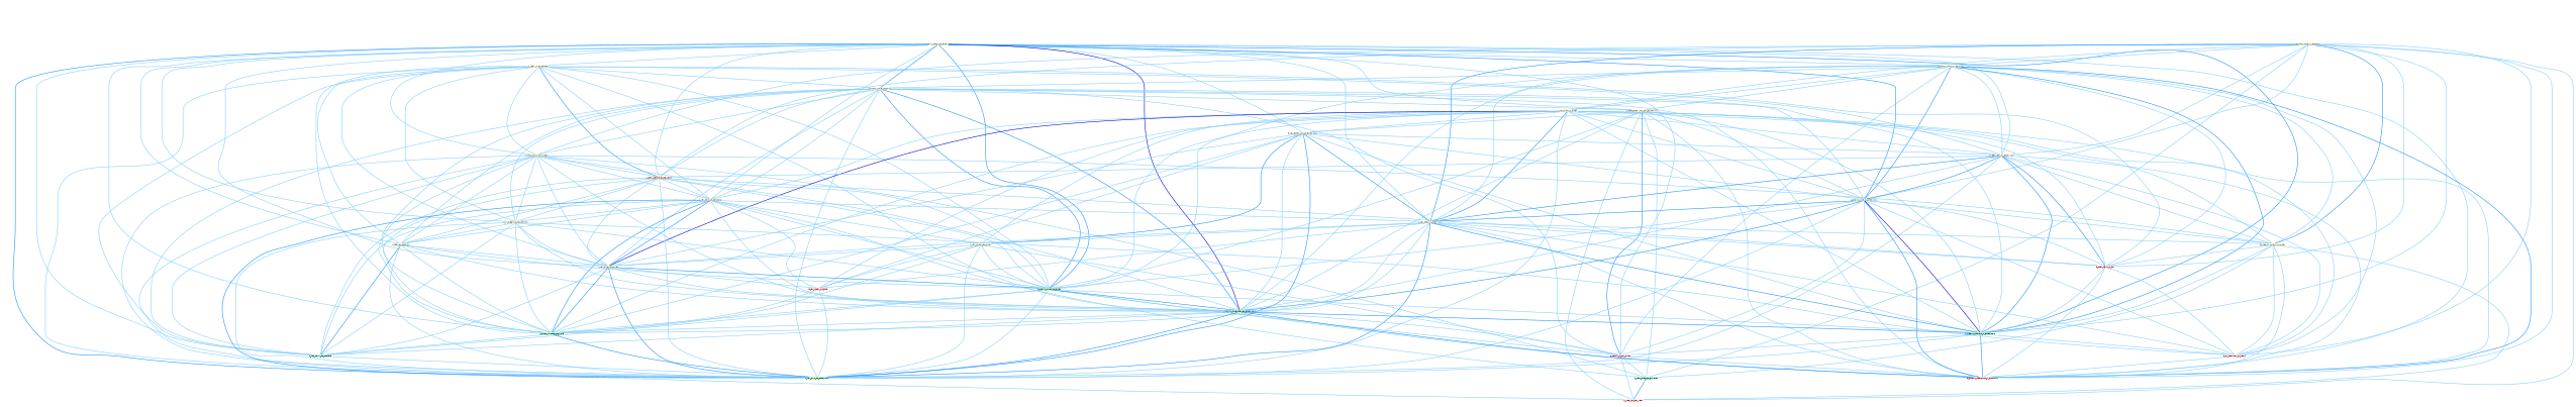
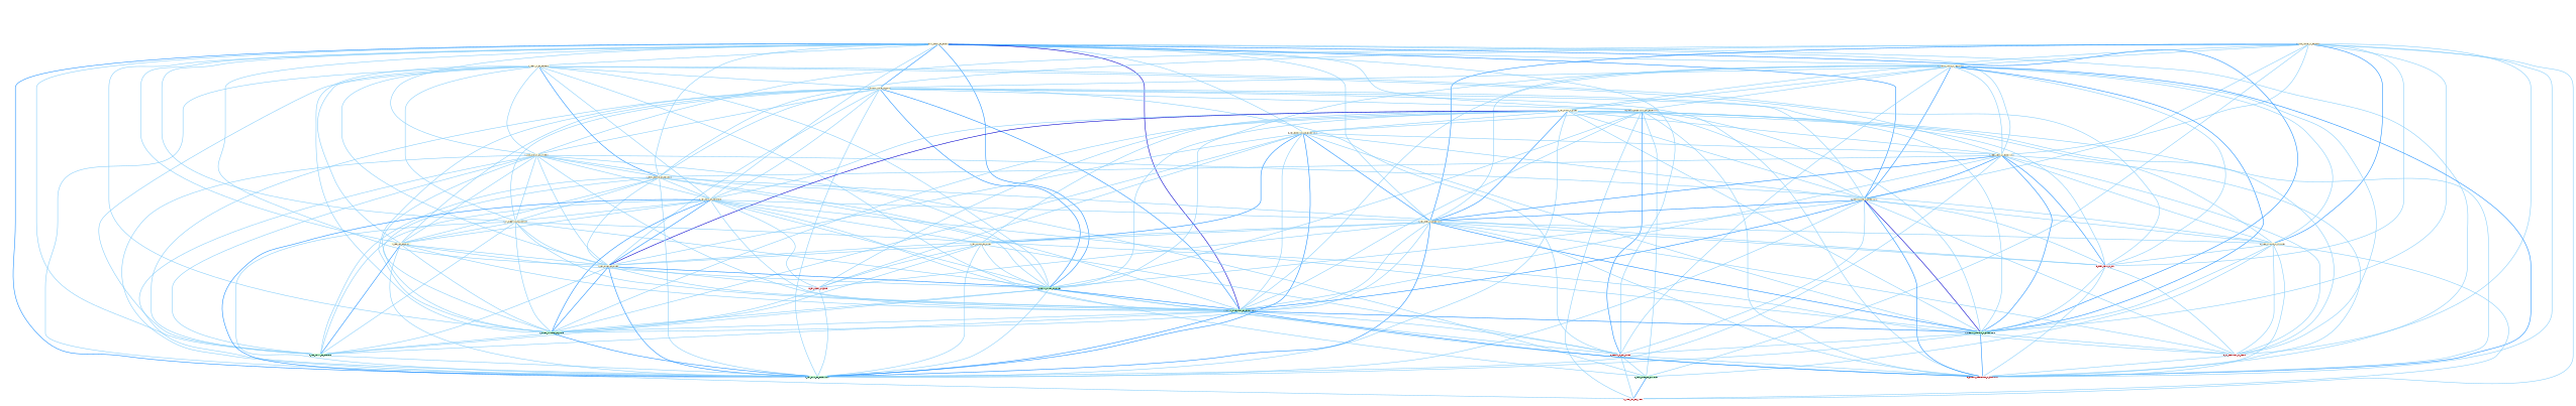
  graph {
    fontname=Lato
    node [color="#ffffe0" fixedsize=true fontcolor="#8b7d6b" fontname=Lato fontsize=4 shape=polygon style=filled]
    edge [color="#87cefa" fontname=Lato w=1]
    "1_acquir_secur_of_entitynam " [height=.06 width=.5]
    "0_hold_stake_in_compani " [height=.06 width=.5]
    "0_acquir_right_in_yearnum " [height=.06 width=.5]
    "1_seek_%_of_concern " [height=.06 width=.5]
    "1_acquir_share_of_bank " [height=.06 width=.5]
    "1_hold_promis_of_surgeri " [height=.06 width=.5]
    "1_sell_billion_in_asset " [height=.06 width=.5]
-   "0_acquir_entitynam_for_othernum " [height=.06 width=.5 label="0_seat_entitynam_for_othernum"]
+   "0_acquir_entitynam_for_othernum " [height=.06 width=.5]
    "0_sell_entitynam_to_entitynam " [height=.06 width=.5]
    "1_seek_seat_in_entitynam " [height=.06 width=.5]
-   "1_seek_control_of_compani " [fontcolor="#b22222" height=.06 width=.5]
+   "1_seek_control_of_compani " [height=.06 width=.5]
    "0_acquir_imag_in_entitynam " [height=.06 width=.5]
    "1_sell_part_of_portfolio " [height=.06 width=.5]
    n14 [height=.06 label="1_sell_seek_in_entitynam" width=.5]
    "0_hold_summit_in_summer " [height=.06 width=.5]
    "1_us_account_of_magnat " [height=.06 width=.5]
    "1_sell_million_to_million " [height=.06 width=.5]
    "1_see_lot_of_evid " [height=.06 width=.5]
    "1_sell_billion_of_asset " [height=.06 width=.5]
    "0_seek_term_in_bid " [color="#fff0f5" fontcolor="#b22222" height=.06 width=.5]
    "0_us_techniqu_in_heart " [color="#fff0f5" fontcolor="#b22222" height=.06 width=.5]
    "0_acquir_it_for_million " [color="#fff0f5" fontcolor="#b22222" height=.06 width=.5]
    "0_acquir_laboratori_in_transact " [color="#fff0f5" fontcolor="#b22222" height=.06 width=.5]
    "0_sell_stock_at_time " [color="#fff0f5" fontcolor="#b22222" height=.06 width=.5]
    "1_hold_bill_for_year " [color="#fff0f5" fontcolor="#b22222" height=.06 width=.5]
    "1_acquir_million_of_asset " [color="#BDFCC9" fontcolor="#2f4f4f" height=.06 width=.5]
    "1_acquir_laboratori_of_entitynam " [color="#BDFCC9" fontcolor="#2f4f4f" height=.06 width=.5]
    "1_acquir_interest_in_entitynam " [color="#BDFCC9" fontcolor="#2f4f4f" height=.06 width=.5]
    n29 [color="#BDFCC9" fontcolor="#2f4f4f" height=.06 label="1_million_number_of_share" width=.5]
    "1_see_reviv_of_interest " [color="#BDFCC9" fontcolor="#2f4f4f" height=.06 width=.5]
    "1_sell_divis_of_entitynam " [color="#BDFCC9" fontcolor="#2f4f4f" height=.06 width=.5]
    "0_hold_rate_for_advertis " [color="#BDFCC9" fontcolor="#2f4f4f" height=.06 width=.5]
    subgraph sub_1 {
      "1_acquir_secur_of_entitynam "
      "0_hold_stake_in_compani "
      "0_acquir_right_in_yearnum "
      "1_seek_%_of_concern "
      "1_acquir_share_of_bank "
      "1_hold_promis_of_surgeri "
      "1_sell_billion_in_asset "
      "0_acquir_entitynam_for_othernum "
      "0_sell_entitynam_to_entitynam "
      "1_seek_seat_in_entitynam "
      "1_seek_control_of_compani "
      "0_acquir_imag_in_entitynam "
      "1_sell_part_of_portfolio "
      n14
      "0_hold_summit_in_summer "
      "1_us_account_of_magnat "
      "1_sell_million_to_million "
      "1_see_lot_of_evid "
      "1_sell_billion_of_asset "
    }
    subgraph sub_2 {
      "0_seek_term_in_bid "
      "0_us_techniqu_in_heart "
      "0_acquir_it_for_million "
      "0_acquir_laboratori_in_transact "
      "0_sell_stock_at_time "
      "1_hold_bill_for_year "
    }
    "1_acquir_secur_of_entitynam " -- "0_acquir_right_in_yearnum "
    "1_acquir_secur_of_entitynam " -- "1_seek_%_of_concern "
    "1_acquir_secur_of_entitynam " -- "1_acquir_share_of_bank " [color="#1e90ff" w=2]
    "1_acquir_secur_of_entitynam " -- "1_hold_promis_of_surgeri "
    "1_acquir_secur_of_entitynam " -- "0_acquir_entitynam_for_othernum "
    "1_acquir_secur_of_entitynam " -- "0_sell_entitynam_to_entitynam "
    "1_acquir_secur_of_entitynam " -- "1_seek_seat_in_entitynam "
    "1_acquir_secur_of_entitynam " -- "1_seek_control_of_compani "
    "1_acquir_secur_of_entitynam " -- "0_acquir_imag_in_entitynam " [color="#1e90ff" w=2]
    "1_acquir_secur_of_entitynam " -- "1_sell_part_of_portfolio "
    "1_acquir_secur_of_entitynam " -- n14
    "1_acquir_secur_of_entitynam " -- "1_us_account_of_magnat "
    "1_acquir_secur_of_entitynam " -- "1_see_lot_of_evid "
    "1_acquir_secur_of_entitynam " -- "1_sell_billion_of_asset "
    "1_acquir_secur_of_entitynam " -- "0_acquir_it_for_million "
    "1_acquir_secur_of_entitynam " -- "0_acquir_laboratori_in_transact "
    "1_acquir_secur_of_entitynam " -- "1_acquir_million_of_asset " [color="#1e90ff" w=2]
    "1_acquir_secur_of_entitynam " -- "1_acquir_laboratori_of_entitynam " [color="#0000cd" w=3]
    "1_acquir_secur_of_entitynam " -- "1_acquir_interest_in_entitynam " [color="#1e90ff" w=2]
    "1_acquir_secur_of_entitynam " -- n29
    "1_acquir_secur_of_entitynam " -- "1_see_reviv_of_interest "
    "1_acquir_secur_of_entitynam " -- "1_sell_divis_of_entitynam " [color="#1e90ff" w=2]
    "0_hold_stake_in_compani " -- "0_acquir_right_in_yearnum "
    "0_hold_stake_in_compani " -- "1_hold_promis_of_surgeri "
    "0_hold_stake_in_compani " -- "1_sell_billion_in_asset "
    "0_hold_stake_in_compani " -- "1_seek_seat_in_entitynam "
    "0_hold_stake_in_compani " -- "1_seek_control_of_compani "
    "0_hold_stake_in_compani " -- "0_acquir_imag_in_entitynam "
    "0_hold_stake_in_compani " -- n14 [color="#1e90ff" w=2]
    "0_hold_stake_in_compani " -- "0_hold_summit_in_summer " [color="#1e90ff" w=2]
    "0_hold_stake_in_compani " -- "0_seek_term_in_bid "
    "0_hold_stake_in_compani " -- "0_us_techniqu_in_heart "
    "0_hold_stake_in_compani " -- "0_acquir_laboratori_in_transact "
    "0_hold_stake_in_compani " -- "1_hold_bill_for_year "
    "0_hold_stake_in_compani " -- "1_acquir_interest_in_entitynam "
    "0_hold_stake_in_compani " -- "0_hold_rate_for_advertis "
    "0_acquir_right_in_yearnum " -- "1_acquir_share_of_bank "
    "0_acquir_right_in_yearnum " -- "1_sell_billion_in_asset "
    "0_acquir_right_in_yearnum " -- "0_acquir_entitynam_for_othernum "
    "0_acquir_right_in_yearnum " -- "1_seek_seat_in_entitynam "
    "0_acquir_right_in_yearnum " -- "0_acquir_imag_in_entitynam " [color="#1e90ff" w=2]
    "0_acquir_right_in_yearnum " -- n14
    "0_acquir_right_in_yearnum " -- "0_hold_summit_in_summer "
    "0_acquir_right_in_yearnum " -- "0_seek_term_in_bid "
    "0_acquir_right_in_yearnum " -- "0_us_techniqu_in_heart "
    "0_acquir_right_in_yearnum " -- "0_acquir_it_for_million "
    "0_acquir_right_in_yearnum " -- "0_acquir_laboratori_in_transact " [color="#1e90ff" w=2]
    "0_acquir_right_in_yearnum " -- "1_acquir_million_of_asset "
    "0_acquir_right_in_yearnum " -- "1_acquir_laboratori_of_entitynam "
    "0_acquir_right_in_yearnum " -- "1_acquir_interest_in_entitynam " [color="#1e90ff" w=2]
    "1_seek_%_of_concern " -- "1_acquir_share_of_bank "
    "1_seek_%_of_concern " -- "1_hold_promis_of_surgeri "
    "1_seek_%_of_concern " -- "1_seek_seat_in_entitynam "
    "1_seek_%_of_concern " -- "1_seek_control_of_compani " [color="#1e90ff" w=2]
    "1_seek_%_of_concern " -- "1_sell_part_of_portfolio "
    "1_seek_%_of_concern " -- "1_us_account_of_magnat "
    "1_seek_%_of_concern " -- "1_see_lot_of_evid "
    "1_seek_%_of_concern " -- "1_sell_billion_of_asset "
    "1_seek_%_of_concern " -- "0_seek_term_in_bid "
    "1_seek_%_of_concern " -- "1_acquir_million_of_asset "
    "1_seek_%_of_concern " -- "1_acquir_laboratori_of_entitynam "
    "1_seek_%_of_concern " -- n29
    "1_seek_%_of_concern " -- "1_see_reviv_of_interest "
    "1_seek_%_of_concern " -- "1_sell_divis_of_entitynam "
    "1_acquir_share_of_bank " -- "1_hold_promis_of_surgeri "
    "1_acquir_share_of_bank " -- "0_acquir_entitynam_for_othernum "
    "1_acquir_share_of_bank " -- "1_seek_control_of_compani "
    "1_acquir_share_of_bank " -- "0_acquir_imag_in_entitynam "
    "1_acquir_share_of_bank " -- "1_sell_part_of_portfolio "
    "1_acquir_share_of_bank " -- "1_us_account_of_magnat "
    "1_acquir_share_of_bank " -- "1_see_lot_of_evid "
    "1_acquir_share_of_bank " -- "1_sell_billion_of_asset "
    "1_acquir_share_of_bank " -- "0_acquir_it_for_million "
    "1_acquir_share_of_bank " -- "0_acquir_laboratori_in_transact "
    "1_acquir_share_of_bank " -- "1_acquir_million_of_asset " [color="#1e90ff" w=2]
    "1_acquir_share_of_bank " -- "1_acquir_laboratori_of_entitynam " [color="#1e90ff" w=2]
    "1_acquir_share_of_bank " -- "1_acquir_interest_in_entitynam "
    "1_acquir_share_of_bank " -- n29
    "1_acquir_share_of_bank " -- "1_see_reviv_of_interest "
    "1_acquir_share_of_bank " -- "1_sell_divis_of_entitynam "
    "1_hold_promis_of_surgeri " -- "1_seek_control_of_compani "
    "1_hold_promis_of_surgeri " -- "1_sell_part_of_portfolio "
    "1_hold_promis_of_surgeri " -- "0_hold_summit_in_summer "
    "1_hold_promis_of_surgeri " -- "1_us_account_of_magnat "
    "1_hold_promis_of_surgeri " -- "1_see_lot_of_evid "
    "1_hold_promis_of_surgeri " -- "1_sell_billion_of_asset "
    "1_hold_promis_of_surgeri " -- "1_hold_bill_for_year "
    "1_hold_promis_of_surgeri " -- "1_acquir_million_of_asset "
    "1_hold_promis_of_surgeri " -- "1_acquir_laboratori_of_entitynam "
    "1_hold_promis_of_surgeri " -- n29
    "1_hold_promis_of_surgeri " -- "1_see_reviv_of_interest "
    "1_hold_promis_of_surgeri " -- "1_sell_divis_of_entitynam "
    "1_hold_promis_of_surgeri " -- "0_hold_rate_for_advertis "
    "1_sell_billion_in_asset " -- "0_sell_entitynam_to_entitynam "
    "1_sell_billion_in_asset " -- "1_seek_seat_in_entitynam "
    "1_sell_billion_in_asset " -- "0_acquir_imag_in_entitynam "
    "1_sell_billion_in_asset " -- "1_sell_part_of_portfolio "
    "1_sell_billion_in_asset " -- n14 [color="#1e90ff" w=2]
    "1_sell_billion_in_asset " -- "0_hold_summit_in_summer "
    "1_sell_billion_in_asset " -- "1_sell_million_to_million "
    "1_sell_billion_in_asset " -- "1_sell_billion_of_asset " [color="#0000cd" w=3]
    "1_sell_billion_in_asset " -- "0_seek_term_in_bid "
    "1_sell_billion_in_asset " -- "0_us_techniqu_in_heart "
    "1_sell_billion_in_asset " -- "0_acquir_laboratori_in_transact "
    "1_sell_billion_in_asset " -- "0_sell_stock_at_time "
    "1_sell_billion_in_asset " -- "1_acquir_million_of_asset "
    "1_sell_billion_in_asset " -- "1_acquir_interest_in_entitynam "
    "1_sell_billion_in_asset " -- n29
    "1_sell_billion_in_asset " -- "1_sell_divis_of_entitynam "
    "0_acquir_entitynam_for_othernum " -- "0_sell_entitynam_to_entitynam "
    "0_acquir_entitynam_for_othernum " -- "0_acquir_imag_in_entitynam "
    "0_acquir_entitynam_for_othernum " -- "0_acquir_it_for_million " [color="#1e90ff" w=2]
    "0_acquir_entitynam_for_othernum " -- "0_acquir_laboratori_in_transact "
    "0_acquir_entitynam_for_othernum " -- "1_hold_bill_for_year "
    "0_acquir_entitynam_for_othernum " -- "1_acquir_million_of_asset "
    "0_acquir_entitynam_for_othernum " -- "1_acquir_laboratori_of_entitynam "
    "0_acquir_entitynam_for_othernum " -- "1_acquir_interest_in_entitynam "
    "0_acquir_entitynam_for_othernum " -- "0_hold_rate_for_advertis "
    "0_sell_entitynam_to_entitynam " -- "1_seek_seat_in_entitynam "
    "0_sell_entitynam_to_entitynam " -- "0_acquir_imag_in_entitynam "
    "0_sell_entitynam_to_entitynam " -- n14 [color="#1e90ff" w=2]
    "0_sell_entitynam_to_entitynam " -- "1_sell_million_to_million " [color="#1e90ff" w=2]
    "0_sell_entitynam_to_entitynam " -- "1_sell_billion_of_asset "
    "0_sell_entitynam_to_entitynam " -- "0_sell_stock_at_time "
    "0_sell_entitynam_to_entitynam " -- "1_acquir_laboratori_of_entitynam "
    "0_sell_entitynam_to_entitynam " -- "1_acquir_interest_in_entitynam "
    "0_sell_entitynam_to_entitynam " -- n29
    "0_sell_entitynam_to_entitynam " -- "1_sell_divis_of_entitynam " [color="#1e90ff" w=2]
    "1_seek_seat_in_entitynam " -- "1_seek_control_of_compani "
    "1_seek_seat_in_entitynam " -- "0_acquir_imag_in_entitynam " [color="#1e90ff" w=2]
    "1_seek_seat_in_entitynam " -- n14 [color="#1e90ff" w=2]
    "1_seek_seat_in_entitynam " -- "0_hold_summit_in_summer "
    "1_seek_seat_in_entitynam " -- "0_seek_term_in_bid " [color="#1e90ff" w=2]
    "1_seek_seat_in_entitynam " -- "0_us_techniqu_in_heart "
    "1_seek_seat_in_entitynam " -- "0_acquir_laboratori_in_transact "
    "1_seek_seat_in_entitynam " -- "1_acquir_laboratori_of_entitynam "
    "1_seek_seat_in_entitynam " -- "1_acquir_interest_in_entitynam " [color="#1e90ff" w=2]
    "1_seek_seat_in_entitynam " -- "1_sell_divis_of_entitynam "
    "1_seek_control_of_compani " -- "1_sell_part_of_portfolio "
    "1_seek_control_of_compani " -- "1_us_account_of_magnat "
    "1_seek_control_of_compani " -- "1_see_lot_of_evid "
    "1_seek_control_of_compani " -- "1_sell_billion_of_asset "
    "1_seek_control_of_compani " -- "0_seek_term_in_bid "
    "1_seek_control_of_compani " -- "1_acquir_million_of_asset "
    "1_seek_control_of_compani " -- "1_acquir_laboratori_of_entitynam "
    "1_seek_control_of_compani " -- n29
    "1_seek_control_of_compani " -- "1_see_reviv_of_interest "
    "1_seek_control_of_compani " -- "1_sell_divis_of_entitynam "
    "0_acquir_imag_in_entitynam " -- n14 [color="#1e90ff" w=2]
    "0_acquir_imag_in_entitynam " -- "0_hold_summit_in_summer "
    "0_acquir_imag_in_entitynam " -- "0_seek_term_in_bid "
    "0_acquir_imag_in_entitynam " -- "0_us_techniqu_in_heart "
    "0_acquir_imag_in_entitynam " -- "0_acquir_it_for_million "
    "0_acquir_imag_in_entitynam " -- "0_acquir_laboratori_in_transact " [color="#1e90ff" w=2]
    "0_acquir_imag_in_entitynam " -- "1_acquir_million_of_asset "
    "0_acquir_imag_in_entitynam " -- "1_acquir_laboratori_of_entitynam " [color="#1e90ff" w=2]
    "0_acquir_imag_in_entitynam " -- "1_acquir_interest_in_entitynam " [color="#0000cd" w=3]
    "0_acquir_imag_in_entitynam " -- "1_sell_divis_of_entitynam "
    "1_sell_part_of_portfolio " -- n14
    "1_sell_part_of_portfolio " -- "1_us_account_of_magnat "
    "1_sell_part_of_portfolio " -- "1_sell_million_to_million "
    "1_sell_part_of_portfolio " -- "1_see_lot_of_evid "
    "1_sell_part_of_portfolio " -- "1_sell_billion_of_asset " [color="#1e90ff" w=2]
    "1_sell_part_of_portfolio " -- "0_sell_stock_at_time "
    "1_sell_part_of_portfolio " -- "1_acquir_million_of_asset "
    "1_sell_part_of_portfolio " -- "1_acquir_laboratori_of_entitynam "
    "1_sell_part_of_portfolio " -- n29 [color="#1e90ff" w=2]
    "1_sell_part_of_portfolio " -- "1_see_reviv_of_interest "
    "1_sell_part_of_portfolio " -- "1_sell_divis_of_entitynam " [color="#1e90ff" w=2]
    n14 -- "0_hold_summit_in_summer "
    n14 -- "1_sell_million_to_million "
    n14 -- "1_sell_billion_of_asset "
    n14 -- "0_seek_term_in_bid "
    n14 -- "0_us_techniqu_in_heart "
    n14 -- "0_acquir_laboratori_in_transact "
    n14 -- "0_sell_stock_at_time "
    n14 -- "1_acquir_laboratori_of_entitynam "
    n14 -- "1_acquir_interest_in_entitynam " [color="#1e90ff" w=2]
    n14 -- n29
    n14 -- "1_sell_divis_of_entitynam " [color="#1e90ff" w=2]
    "0_hold_summit_in_summer " -- "0_seek_term_in_bid "
    "0_hold_summit_in_summer " -- "0_us_techniqu_in_heart "
    "0_hold_summit_in_summer " -- "0_acquir_laboratori_in_transact "
    "0_hold_summit_in_summer " -- "1_hold_bill_for_year "
    "0_hold_summit_in_summer " -- "1_acquir_interest_in_entitynam "
    "0_hold_summit_in_summer " -- "0_hold_rate_for_advertis "
    "1_us_account_of_magnat " -- "1_see_lot_of_evid "
    "1_us_account_of_magnat " -- "1_sell_billion_of_asset "
    "1_us_account_of_magnat " -- "0_us_techniqu_in_heart "
    "1_us_account_of_magnat " -- "1_acquir_million_of_asset "
    "1_us_account_of_magnat " -- "1_acquir_laboratori_of_entitynam "
    "1_us_account_of_magnat " -- n29
    "1_us_account_of_magnat " -- "1_see_reviv_of_interest "
    "1_us_account_of_magnat " -- "1_sell_divis_of_entitynam "
    "1_sell_million_to_million " -- "1_sell_billion_of_asset "
    "1_sell_million_to_million " -- "0_acquir_it_for_million "
    "1_sell_million_to_million " -- "0_sell_stock_at_time "
    "1_sell_million_to_million " -- "1_acquir_million_of_asset "
    "1_sell_million_to_million " -- n29
    "1_sell_million_to_million " -- "1_sell_divis_of_entitynam "
    "1_see_lot_of_evid " -- "1_sell_billion_of_asset "
    "1_see_lot_of_evid " -- "1_acquir_million_of_asset "
    "1_see_lot_of_evid " -- "1_acquir_laboratori_of_entitynam "
    "1_see_lot_of_evid " -- n29
    "1_see_lot_of_evid " -- "1_see_reviv_of_interest " [color="#1e90ff" w=2]
    "1_see_lot_of_evid " -- "1_sell_divis_of_entitynam "
    "1_sell_billion_of_asset " -- "0_sell_stock_at_time "
    "1_sell_billion_of_asset " -- "1_acquir_million_of_asset " [color="#1e90ff" w=2]
    "1_sell_billion_of_asset " -- "1_acquir_laboratori_of_entitynam "
    "1_sell_billion_of_asset " -- n29 [color="#1e90ff" w=2]
    "1_sell_billion_of_asset " -- "1_see_reviv_of_interest "
    "1_sell_billion_of_asset " -- "1_sell_divis_of_entitynam " [color="#1e90ff" w=2]
    "0_seek_term_in_bid " -- "0_us_techniqu_in_heart "
    "0_seek_term_in_bid " -- "0_acquir_laboratori_in_transact "
    "0_seek_term_in_bid " -- "1_acquir_interest_in_entitynam "
    "0_us_techniqu_in_heart " -- "0_acquir_laboratori_in_transact "
    "0_acquir_it_for_million " -- "0_acquir_laboratori_in_transact "
    "0_acquir_it_for_million " -- "1_hold_bill_for_year "
    "0_acquir_it_for_million " -- "0_hold_rate_for_advertis "
    "0_sell_stock_at_time " -- n29
    "0_sell_stock_at_time " -- "1_sell_divis_of_entitynam "
    "1_acquir_million_of_asset " -- "0_acquir_it_for_million "
    "1_acquir_million_of_asset " -- "0_acquir_laboratori_in_transact "
    "1_acquir_million_of_asset " -- "1_acquir_laboratori_of_entitynam " [color="#1e90ff" w=2]
-   "1_acquir_million_of_asset " -- "1_acquir_interest_in_entitynam "
+   "1_sell_part_of_portfolio " -- "1_acquir_interest_in_entitynam "
    "1_acquir_million_of_asset " -- n29
    "1_acquir_million_of_asset " -- "1_see_reviv_of_interest "
    "1_acquir_million_of_asset " -- "1_sell_divis_of_entitynam "
    "1_acquir_laboratori_of_entitynam " -- "0_acquir_it_for_million "
    "1_acquir_laboratori_of_entitynam " -- "0_acquir_laboratori_in_transact " [color="#1e90ff" w=2]
    "1_acquir_laboratori_of_entitynam " -- "1_acquir_interest_in_entitynam " [color="#1e90ff" w=2]
    "1_acquir_laboratori_of_entitynam " -- n29
    "1_acquir_laboratori_of_entitynam " -- "1_see_reviv_of_interest "
    "1_acquir_laboratori_of_entitynam " -- "1_sell_divis_of_entitynam " [color="#1e90ff" w=2]
    "1_acquir_interest_in_entitynam " -- "0_us_techniqu_in_heart "
    "1_acquir_interest_in_entitynam " -- "0_acquir_it_for_million "
    "1_acquir_interest_in_entitynam " -- "0_acquir_laboratori_in_transact " [color="#1e90ff" w=2]
    "1_acquir_interest_in_entitynam " -- "1_sell_divis_of_entitynam "
    n29 -- "1_see_reviv_of_interest "
    n29 -- "1_sell_divis_of_entitynam " [color="#1e90ff" w=2]
    "1_see_reviv_of_interest " -- "1_sell_divis_of_entitynam "
    "0_hold_rate_for_advertis " -- "1_sell_part_of_portfolio "
    "0_hold_rate_for_advertis " -- "1_hold_bill_for_year " [color="#1e90ff" w=2]
  }
